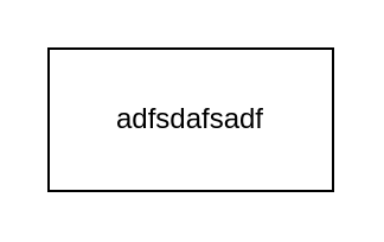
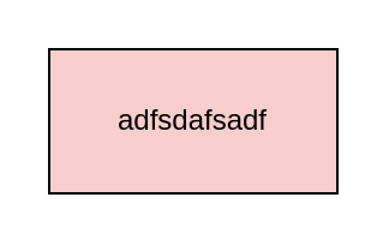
  <mxCell id="0" />
  <mxCell id="1" parent="0" />
- <mxCell id="2" value="adfsdafsadf" style="rounded=0;whiteSpace=wrap;html=1;" vertex="1" parent="1"><mxGeometry x="20" y="20" width="120" height="60" as="geometry" /></mxCell>
+ <mxCell id="2" value="adfsdafsadf" style="rounded=0;whiteSpace=wrap;html=1;fillColor=#f8cecc;" vertex="1" parent="1"><mxGeometry x="20" y="20" width="120" height="60" as="geometry" /></mxCell>
